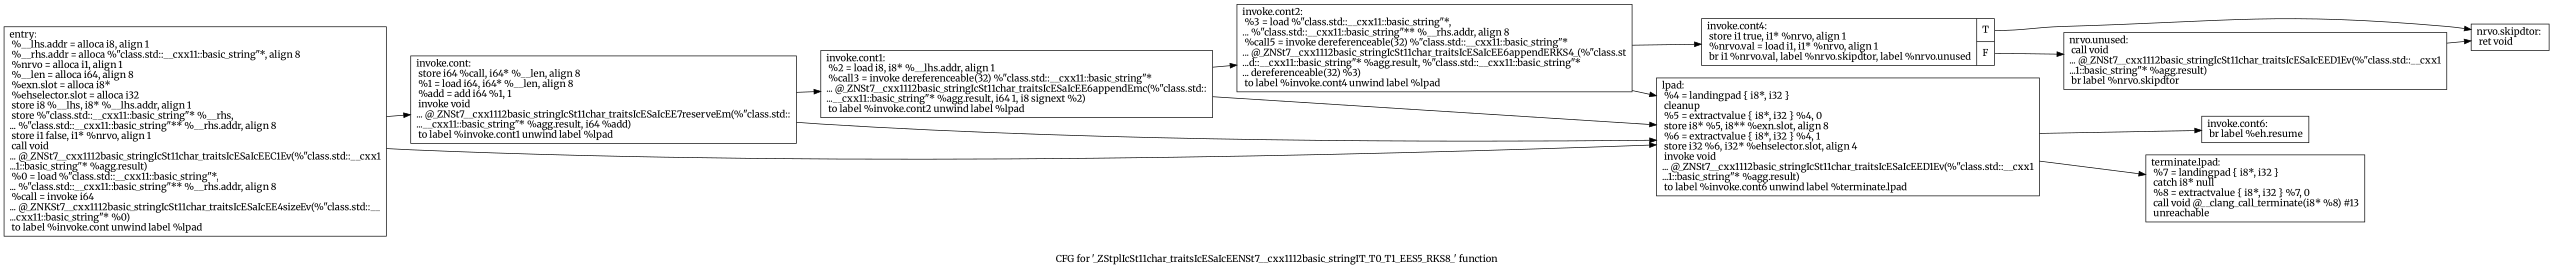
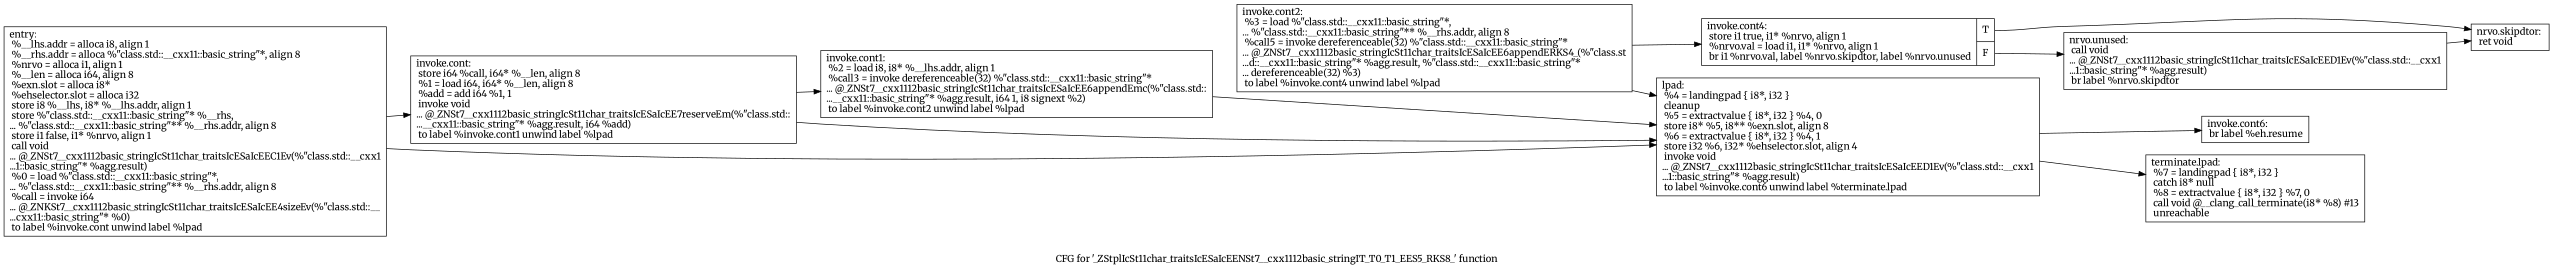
  digraph {
    fontname=Merriweather
    label="CFG for '_ZStplIcSt11char_traitsIcESaIcEENSt7__cxx1112basic_stringIT_T0_T1_EES5_RKS8_' function"
    rankdir=LR
    node [fontname=Merriweather shape=record]
    edge [fontname=Merriweather]
    n1 [label="{entry:\l  %__lhs.addr = alloca i8, align 1\l  %__rhs.addr = alloca %\"class.std::__cxx11::basic_string\"*, align 8\l  %nrvo = alloca i1, align 1\l  %__len = alloca i64, align 8\l  %exn.slot = alloca i8*\l  %ehselector.slot = alloca i32\l  store i8 %__lhs, i8* %__lhs.addr, align 1\l  store %\"class.std::__cxx11::basic_string\"* %__rhs,\l... %\"class.std::__cxx11::basic_string\"** %__rhs.addr, align 8\l  store i1 false, i1* %nrvo, align 1\l  call void\l... @_ZNSt7__cxx1112basic_stringIcSt11char_traitsIcESaIcEEC1Ev(%\"class.std::__cxx1\l...1::basic_string\"* %agg.result)\l  %0 = load %\"class.std::__cxx11::basic_string\"*,\l... %\"class.std::__cxx11::basic_string\"** %__rhs.addr, align 8\l  %call = invoke i64\l... @_ZNKSt7__cxx1112basic_stringIcSt11char_traitsIcESaIcEE4sizeEv(%\"class.std::__\l...cxx11::basic_string\"* %0)\l          to label %invoke.cont unwind label %lpad\l}"]
    n2 [label="{invoke.cont:                                      \l  store i64 %call, i64* %__len, align 8\l  %1 = load i64, i64* %__len, align 8\l  %add = add i64 %1, 1\l  invoke void\l... @_ZNSt7__cxx1112basic_stringIcSt11char_traitsIcESaIcEE7reserveEm(%\"class.std::\l...__cxx11::basic_string\"* %agg.result, i64 %add)\l          to label %invoke.cont1 unwind label %lpad\l}"]
    n3 [label="{lpad:                                             \l  %4 = landingpad \{ i8*, i32 \}\l          cleanup\l  %5 = extractvalue \{ i8*, i32 \} %4, 0\l  store i8* %5, i8** %exn.slot, align 8\l  %6 = extractvalue \{ i8*, i32 \} %4, 1\l  store i32 %6, i32* %ehselector.slot, align 4\l  invoke void\l... @_ZNSt7__cxx1112basic_stringIcSt11char_traitsIcESaIcEED1Ev(%\"class.std::__cxx1\l...1::basic_string\"* %agg.result)\l          to label %invoke.cont6 unwind label %terminate.lpad\l}"]
    n4 [label="{invoke.cont1:                                     \l  %2 = load i8, i8* %__lhs.addr, align 1\l  %call3 = invoke dereferenceable(32) %\"class.std::__cxx11::basic_string\"*\l... @_ZNSt7__cxx1112basic_stringIcSt11char_traitsIcESaIcEE6appendEmc(%\"class.std::\l...__cxx11::basic_string\"* %agg.result, i64 1, i8 signext %2)\l          to label %invoke.cont2 unwind label %lpad\l}"]
    n5 [label="{invoke.cont6:                                     \l  br label %eh.resume\l}"]
    n6 [label="{terminate.lpad:                                   \l  %7 = landingpad \{ i8*, i32 \}\l          catch i8* null\l  %8 = extractvalue \{ i8*, i32 \} %7, 0\l  call void @__clang_call_terminate(i8* %8) #13\l  unreachable\l}"]
    n7 [label="{invoke.cont2:                                     \l  %3 = load %\"class.std::__cxx11::basic_string\"*,\l... %\"class.std::__cxx11::basic_string\"** %__rhs.addr, align 8\l  %call5 = invoke dereferenceable(32) %\"class.std::__cxx11::basic_string\"*\l... @_ZNSt7__cxx1112basic_stringIcSt11char_traitsIcESaIcEE6appendERKS4_(%\"class.st\l...d::__cxx11::basic_string\"* %agg.result, %\"class.std::__cxx11::basic_string\"*\l... dereferenceable(32) %3)\l          to label %invoke.cont4 unwind label %lpad\l}"]
    n8 [label="{invoke.cont4:                                     \l  store i1 true, i1* %nrvo, align 1\l  %nrvo.val = load i1, i1* %nrvo, align 1\l  br i1 %nrvo.val, label %nrvo.skipdtor, label %nrvo.unused\l|{<s0>T|<s1>F}}"]
    n9 [label="{nrvo.skipdtor:                                    \l  ret void\l}"]
    n10 [label="{nrvo.unused:                                      \l  call void\l... @_ZNSt7__cxx1112basic_stringIcSt11char_traitsIcESaIcEED1Ev(%\"class.std::__cxx1\l...1::basic_string\"* %agg.result)\l  br label %nrvo.skipdtor\l}"]
    n1 -> n2
    n1 -> n3
    n2 -> n3
    n2 -> n4
    n3 -> n5
    n3 -> n6
    n4 -> n3
-   n4 -> n7
    n7 -> n3
    n7 -> n8
    n8 -> n9 [tailport=s0]
    n8 -> n10 [tailport=s1]
    n10 -> n9
  }
